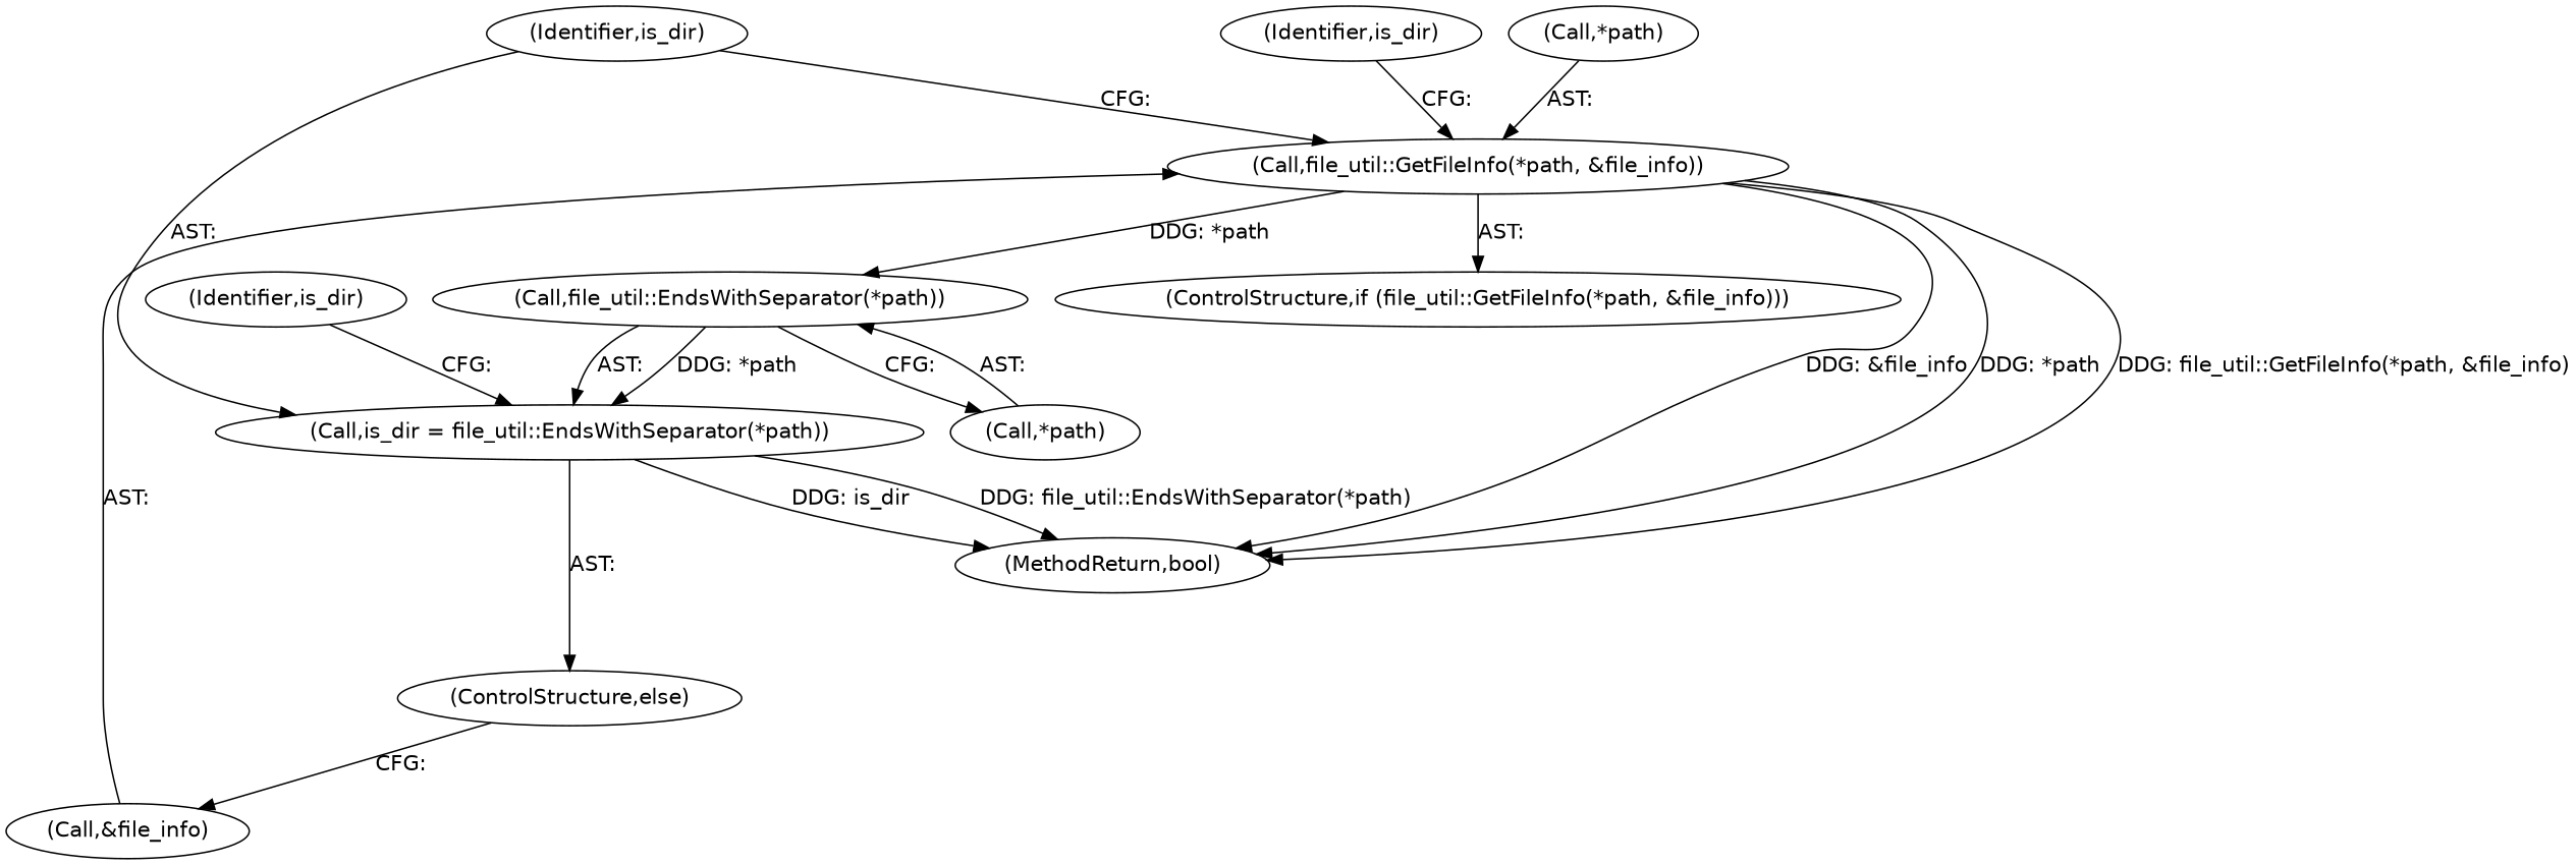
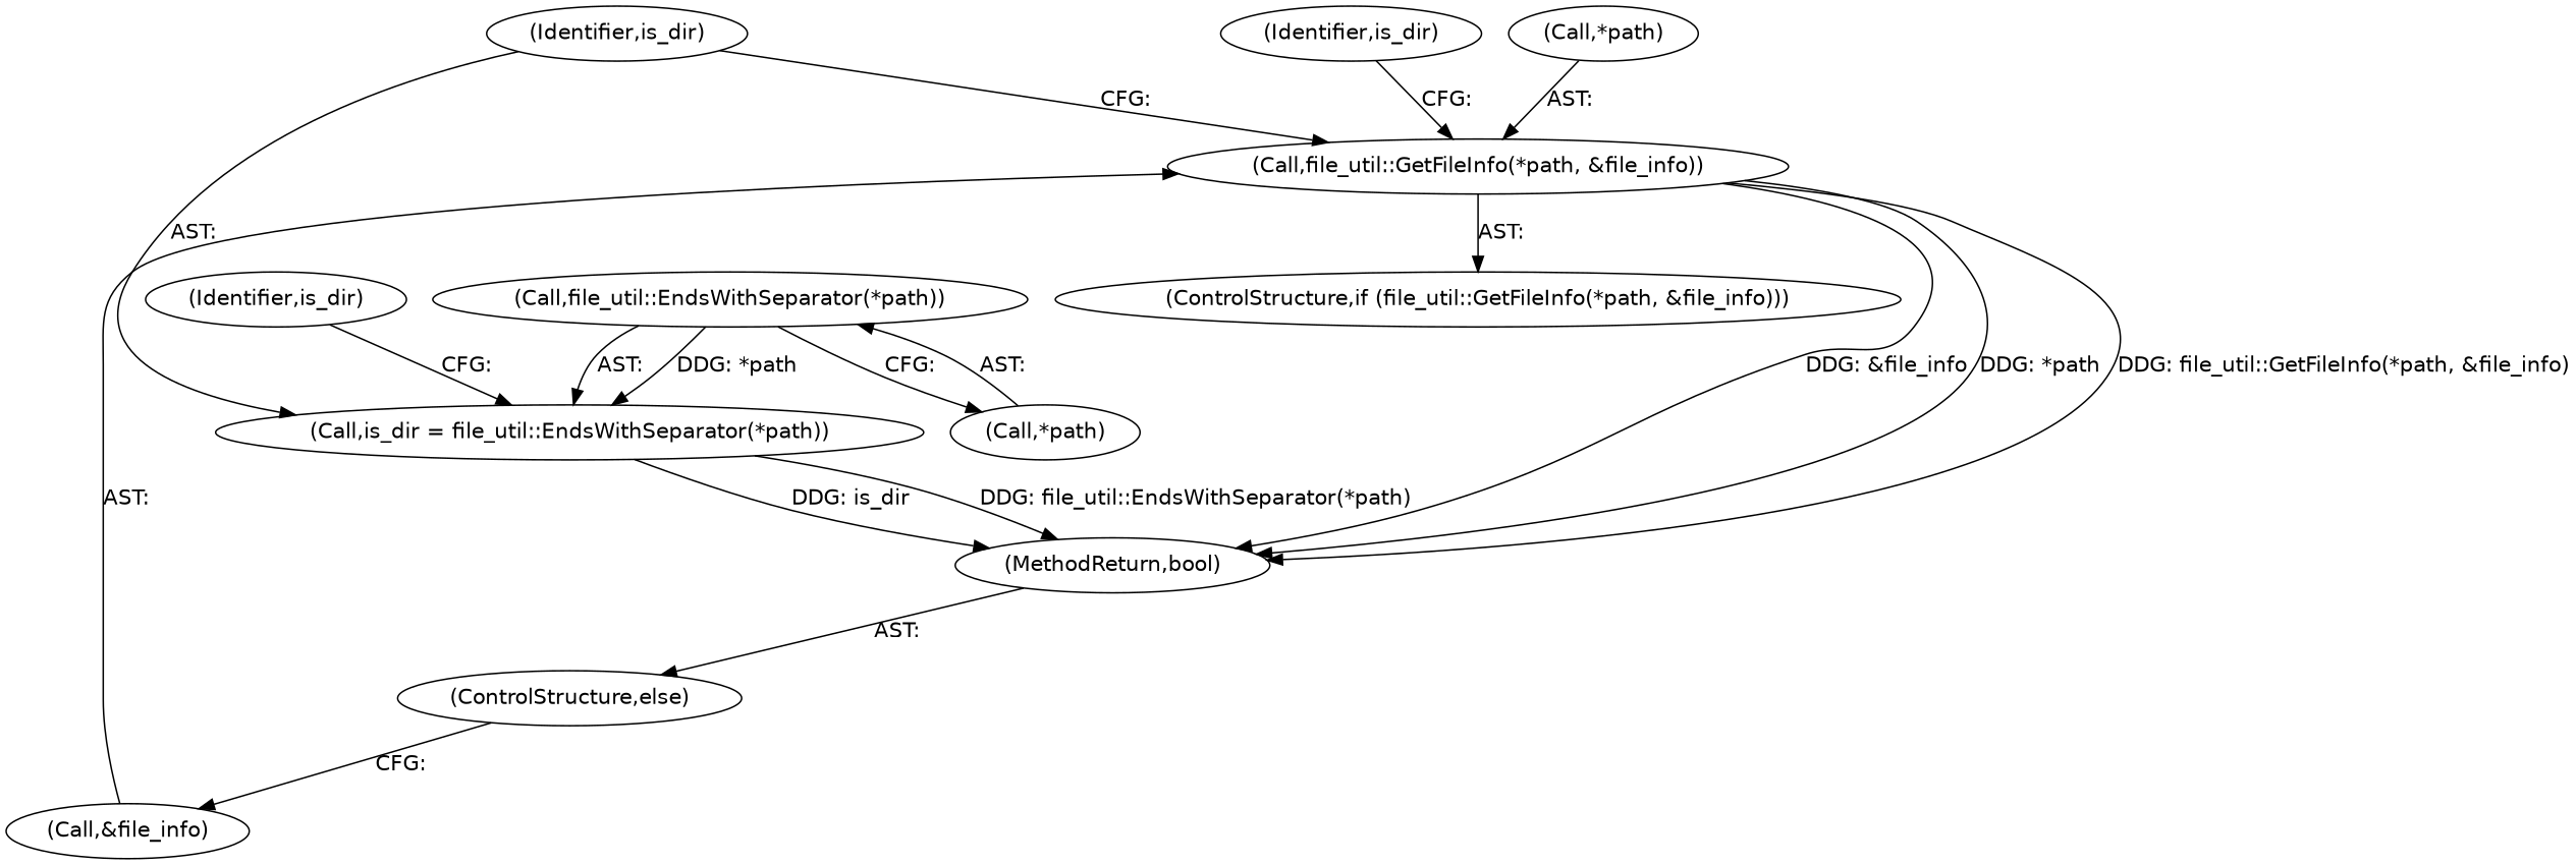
  digraph {
    fontname="DejaVu Sans"
    node [fontname="DejaVu Sans"]
    edge [fontname="DejaVu Sans"]
    n1 [label="(Call,file_util::GetFileInfo(*path, &file_info))"]
    n2 [label="(Call,file_util::EndsWithSeparator(*path))"]
    n3 [label="(MethodReturn,bool)"]
    n4 [label="(ControlStructure,if (file_util::GetFileInfo(*path, &file_info)))"]
    n5 [label="(Call,is_dir = file_util::EndsWithSeparator(*path))"]
    n6 [label="(Call,*path)"]
    n7 [label="(Call,&file_info)"]
    n8 [label="(ControlStructure,else)"]
    n9 [label="(Call,*path)"]
    n10 [label="(Identifier,is_dir)"]
    n11 [label="(Identifier,is_dir)"]
    n12 [label="(Identifier,is_dir)"]
-   n1 -> n2 [label="DDG: *path"]
    n1 -> n3 [label="DDG: &file_info"]
    n1 -> n3 [label="DDG: *path"]
    n1 -> n3 [label="DDG: file_util::GetFileInfo(*path, &file_info)"]
    n1 -> n4 [label="AST: "]
    n2 -> n5 [label="AST: "]
    n2 -> n5 [label="DDG: *path"]
    n2 -> n6 [label="CFG: "]
    n5 -> n3 [label="DDG: is_dir"]
    n5 -> n3 [label="DDG: file_util::EndsWithSeparator(*path)"]
-   n5 -> n8 [label="AST: "]
+   n3 -> n8 [label="AST: "]
    n6 -> n2 [label="AST: "]
    n7 -> n1 [label="AST: "]
    n8 -> n7 [label="CFG: "]
    n9 -> n1 [label="AST: "]
    n10 -> n1 [label="CFG: "]
    n11 -> n1 [label="CFG: "]
    n11 -> n5 [label="AST: "]
    n12 -> n5 [label="CFG: "]
  }
